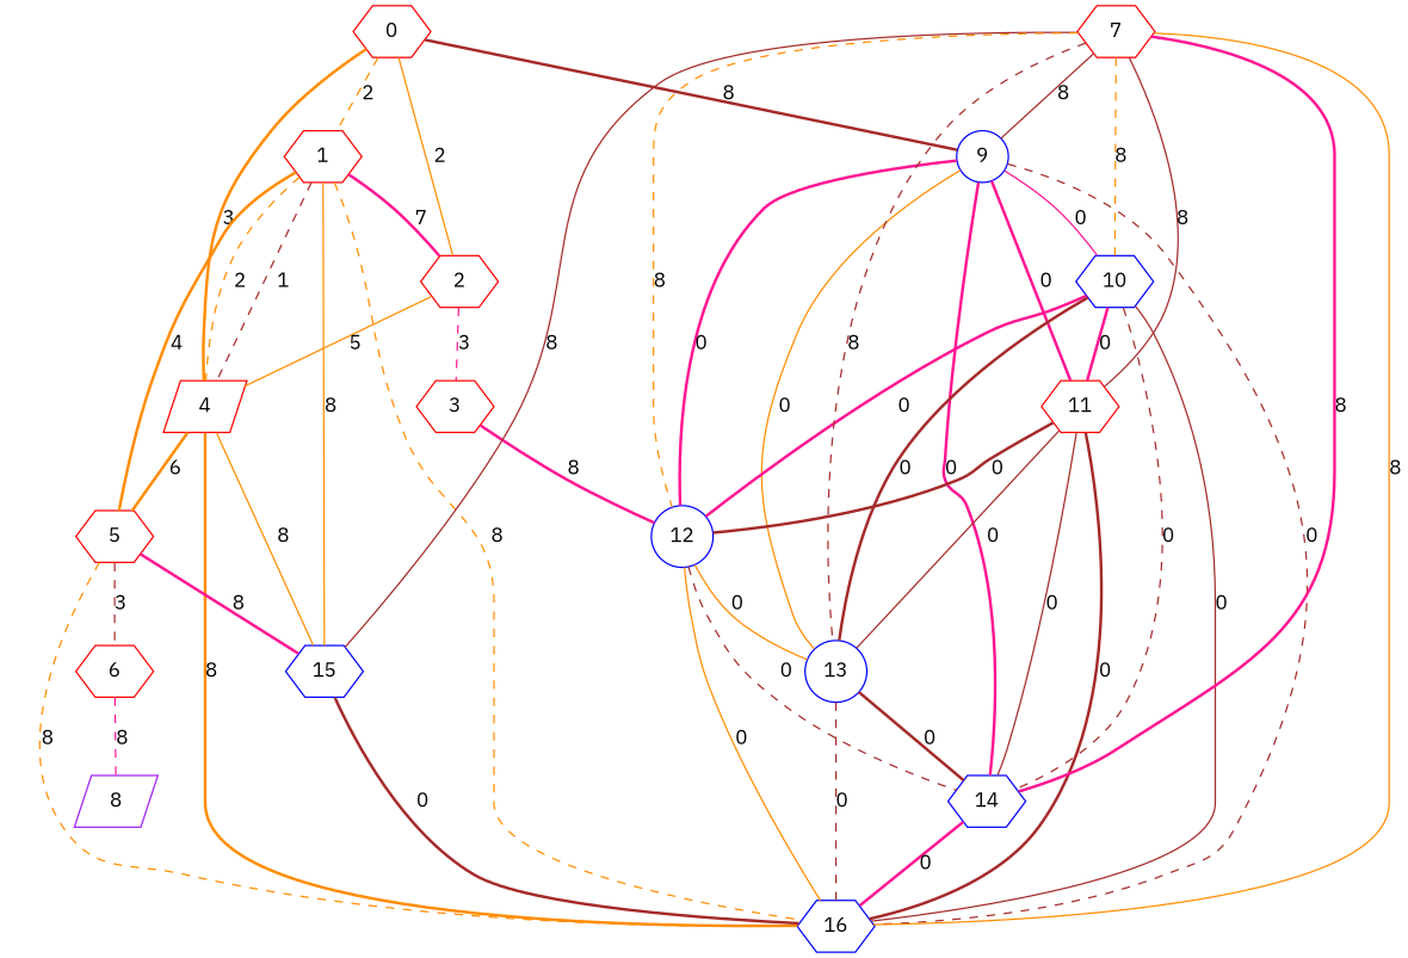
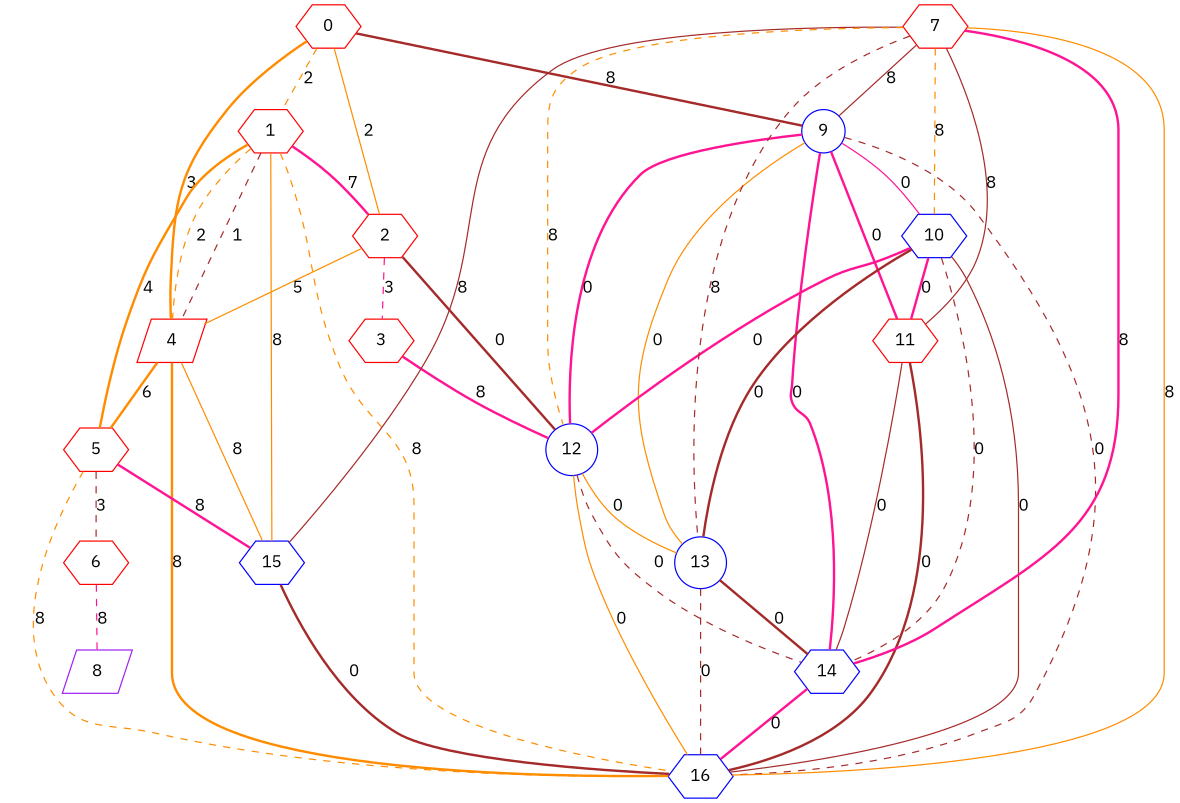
  graph {
    fontname="IBM Plex Sans"
    node [color=red fontname="IBM Plex Sans" shape=hexagon weight=1]
    edge [color=brown fontname="IBM Plex Sans" style=bold]
    0
    1
    2
    4 [shape=parallelogram]
    9 [color=blue shape=circle weight=3]
    5
    15 [color=blue weight=3]
    16 [color=blue weight=3]
    3
    12 [color=blue shape=circle weight=3]
    10 [color=blue weight=3]
    11 [weight=3]
    13 [color=blue shape=circle weight=3]
    14 [color=blue weight=3]
    6
    8 [color=purple shape=parallelogram weight=4]
    7
    0 -- 1 [color=darkorange label=2 style=dashed]
    0 -- 2 [color=darkorange label=2 style=solid]
    0 -- 4 [color=darkorange label=3]
    0 -- 9 [label=8]
    1 -- 2 [color=deeppink label=7]
    1 -- 4 [label=1 style=dashed]
    1 -- 4 [color=darkorange label=2 style=dashed]
    1 -- 5 [color=darkorange label=4]
    1 -- 15 [color=darkorange label=8 style=solid]
    1 -- 16 [color=darkorange label=8 style=dashed]
    2 -- 4 [color=darkorange label=5 style=solid]
    2 -- 3 [color=deeppink label=3 style=dashed]
    4 -- 5 [color=darkorange label=6]
    4 -- 15 [color=darkorange label=8 style=solid]
    4 -- 16 [color=darkorange label=8]
    9 -- 16 [label=0 style=dashed]
    9 -- 12 [color=deeppink label=0]
    9 -- 10 [color=deeppink label=0 style=solid]
    9 -- 11 [color=deeppink label=0]
    9 -- 13 [color=darkorange label=0 style=solid]
    9 -- 14 [color=deeppink label=0]
    5 -- 15 [color=deeppink label=8]
    5 -- 16 [color=darkorange label=8 style=dashed]
    5 -- 6 [label=3 style=dashed]
    15 -- 16 [label=0]
    3 -- 12 [color=deeppink label=8]
    12 -- 16 [color=darkorange label=0 style=solid]
    12 -- 13 [color=darkorange label=0 style=solid]
    12 -- 14 [label=0 style=dashed]
    10 -- 16 [label=0 style=solid]
    10 -- 12 [color=deeppink label=0]
    10 -- 11 [color=deeppink label=0]
    10 -- 13 [label=0]
    10 -- 14 [label=0 style=dashed]
    11 -- 16 [label=0]
-   11 -- 12 [label=0]
-   11 -- 13 [label=0 style=solid]
+   2 -- 12 [label=0]
    11 -- 14 [label=0 style=solid]
    13 -- 16 [label=0 style=dashed]
    13 -- 14 [label=0]
    14 -- 16 [color=deeppink label=0]
    6 -- 8 [color=deeppink label=8 style=dashed]
    7 -- 9 [label=8 style=solid]
    7 -- 15 [label=8 style=solid]
    7 -- 16 [color=darkorange label=8 style=solid]
    7 -- 12 [color=darkorange label=8 style=dashed]
    7 -- 10 [color=darkorange label=8 style=dashed]
    7 -- 11 [label=8 style=solid]
    7 -- 13 [label=8 style=dashed]
    7 -- 14 [color=deeppink label=8]
  }
